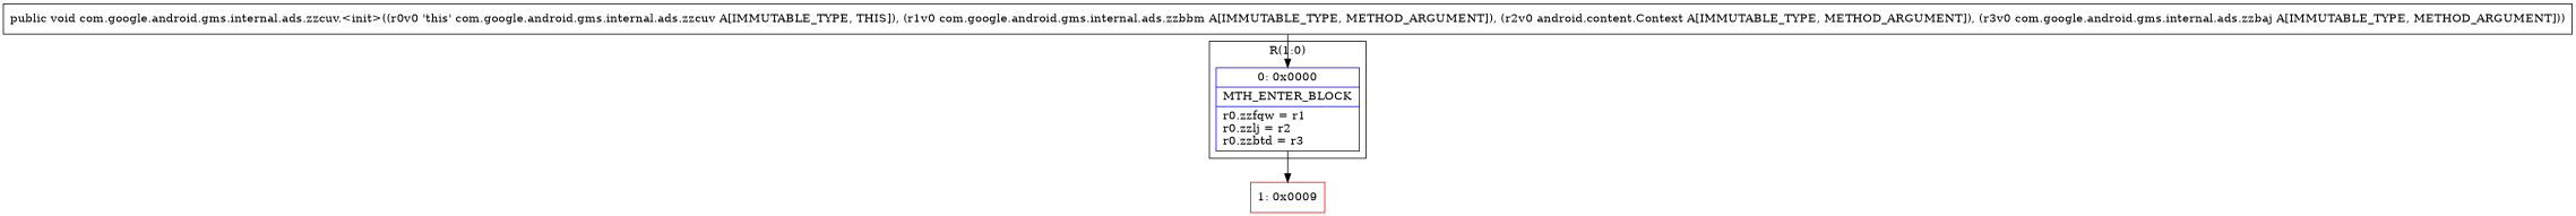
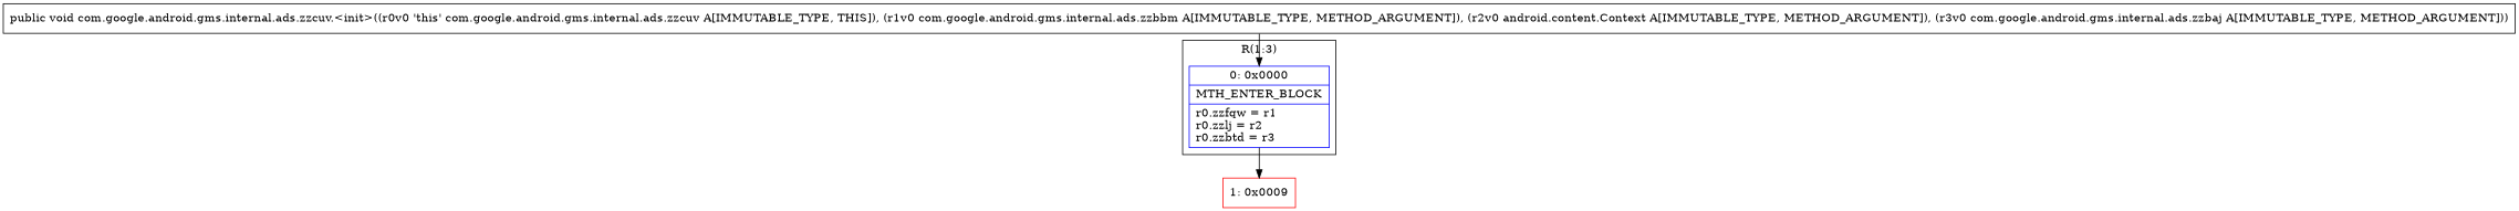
  digraph {
    node [shape=record]
    n1 [color=blue label="{0\:\ 0x0000|MTH_ENTER_BLOCK\l|r0.zzfqw = r1\lr0.zzlj = r2\lr0.zzbtd = r3\l}"]
    n2 [color=red label="{1\:\ 0x0009}"]
    n3 [label="{public void com.google.android.gms.internal.ads.zzcuv.\<init\>((r0v0 'this' com.google.android.gms.internal.ads.zzcuv A[IMMUTABLE_TYPE, THIS]), (r1v0 com.google.android.gms.internal.ads.zzbbm A[IMMUTABLE_TYPE, METHOD_ARGUMENT]), (r2v0 android.content.Context A[IMMUTABLE_TYPE, METHOD_ARGUMENT]), (r3v0 com.google.android.gms.internal.ads.zzbaj A[IMMUTABLE_TYPE, METHOD_ARGUMENT])) }"]
    subgraph cluster_1 {
-     label="R(1:0)"
+     label="R(1:3)"
      n1
    }
    n1 -> n2
    n3 -> n1
  }
